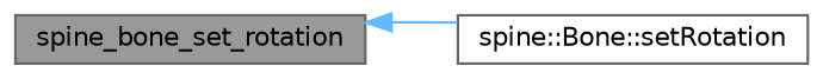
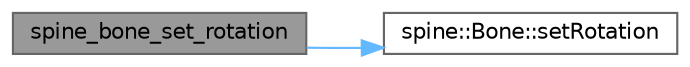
  digraph {
    rankdir=LR
    node [fontname=Helvetica fontsize=10 shape=box style=filled]
    n1 [color=gray40 fillcolor=grey60 fontcolor=black height=0.2 label=spine_bone_set_rotation width=0.4]
    n2 [color=grey40 fillcolor=white height=0.2 label="spine::Bone::setRotation" width=0.4]
-   n2 -> n1 [color=steelblue1 fontname=Helvetica fontsize=10 labelfontname=Helvetica labelfontsize=10 style=solid]
+   n1 -> n2 [color=steelblue1 fontname=Helvetica fontsize=10 labelfontname=Helvetica labelfontsize=10 style=solid]
  }
